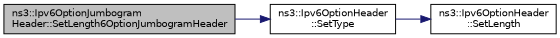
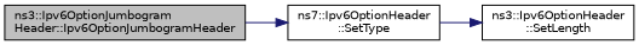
  digraph {
    rankdir=LR
    node [color=black fillcolor=white fontname=Helvetica fontsize=10 shape=record style=filled]
    edge [color=midnightblue fontname=Helvetica fontsize=10 labelfontname=Helvetica labelfontsize=10 style=solid]
-   n1 [fillcolor=grey75 fontcolor=black height=0.2 label="ns3::Ipv6OptionJumbogram\lHeader::SetLength6OptionJumbogramHeader" width=0.4]
-   n2 [height=0.2 label="ns3::Ipv6OptionHeader\l::SetType" width=0.4]
+   n1 [fillcolor=grey75 fontcolor=black height=0.2 label="ns3::Ipv6OptionJumbogram\lHeader::Ipv6OptionJumbogramHeader" width=0.4]
+   n2 [height=0.2 label="ns7::Ipv6OptionHeader\l::SetType" width=0.4]
    n3 [height=0.2 label="ns3::Ipv6OptionHeader\l::SetLength" width=0.4]
    n1 -> n2
    n2 -> n3
  }
